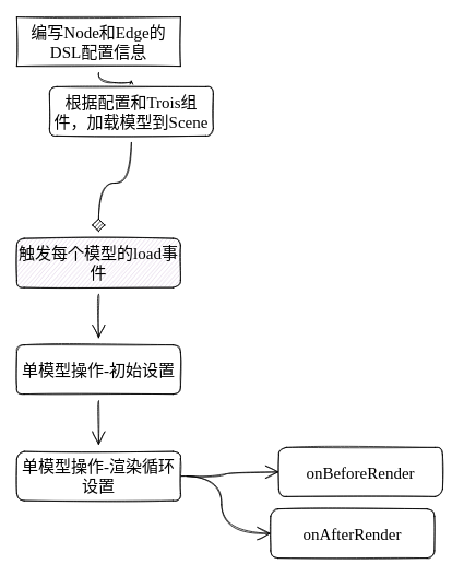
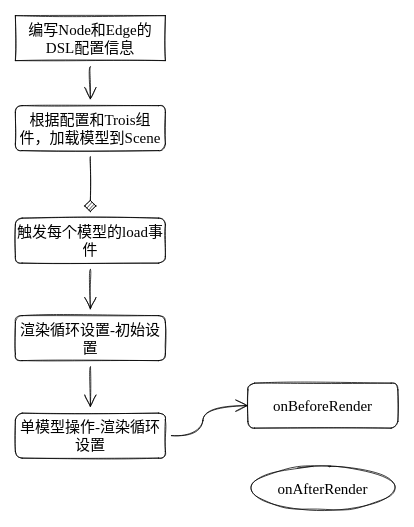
  <mxCell id="0" />
  <mxCell id="1" parent="0" />
  <mxCell id="2" value="" style="edgeStyle=orthogonalEdgeStyle;curved=1;rounded=0;sketch=1;hachureGap=4;orthogonalLoop=1;jettySize=auto;html=1;fontFamily=Architects Daughter;fontSource=https%3A%2F%2Ffonts.googleapis.com%2Fcss%3Ffamily%3DArchitects%2BDaughter;fontSize=16;endArrow=open;startSize=14;endSize=14;sourcePerimeterSpacing=8;targetPerimeterSpacing=8;" edge="1" parent="1" source="3" target="5"><mxGeometry relative="1" as="geometry" /></mxCell>
  <mxCell id="3" value="编写Node和Edge的DSL配置信息" style="whiteSpace=wrap;html=1;sketch=1;hachureGap=4;fontFamily=Architects Daughter;fontSource=https%3A%2F%2Ffonts.googleapis.com%2Fcss%3Ffamily%3DArchitects%2BDaughter;fontSize=20;rounded=0;" vertex="1" parent="1"><mxGeometry x="20" y="20" width="200" height="60" as="geometry" /></mxCell>
  <mxCell id="4" value="" style="edgeStyle=orthogonalEdgeStyle;curved=1;rounded=0;sketch=1;hachureGap=4;orthogonalLoop=1;jettySize=auto;html=1;fontFamily=Architects Daughter;fontSource=https%3A%2F%2Ffonts.googleapis.com%2Fcss%3Ffamily%3DArchitects%2BDaughter;fontSize=16;endArrow=diamond;startSize=14;endSize=14;sourcePerimeterSpacing=8;targetPerimeterSpacing=8;" edge="1" parent="1" source="5" target="7"><mxGeometry relative="1" as="geometry" /></mxCell>
- <mxCell id="5" value="根据配置和Trois组件，加载模型到Scene" style="rounded=1;whiteSpace=wrap;html=1;sketch=1;hachureGap=4;fontFamily=Architects Daughter;fontSource=https%3A%2F%2Ffonts.googleapis.com%2Fcss%3Ffamily%3DArchitects%2BDaughter;fontSize=20;" vertex="1" parent="1"><mxGeometry x="60" y="105" width="200" height="60" as="geometry" /></mxCell>
+ <mxCell id="5" value="根据配置和Trois组件，加载模型到Scene" style="rounded=1;whiteSpace=wrap;html=1;sketch=1;hachureGap=4;fontFamily=Architects Daughter;fontSource=https%3A%2F%2Ffonts.googleapis.com%2Fcss%3Ffamily%3DArchitects%2BDaughter;fontSize=20;" vertex="1" parent="1"><mxGeometry x="20" y="140" width="200" height="60" as="geometry" /></mxCell>
  <mxCell id="6" value="" style="edgeStyle=orthogonalEdgeStyle;curved=1;rounded=0;sketch=1;hachureGap=4;orthogonalLoop=1;jettySize=auto;html=1;fontFamily=Architects Daughter;fontSource=https%3A%2F%2Ffonts.googleapis.com%2Fcss%3Ffamily%3DArchitects%2BDaughter;fontSize=16;endArrow=open;startSize=14;endSize=14;sourcePerimeterSpacing=8;targetPerimeterSpacing=8;" edge="1" parent="1" source="7" target="9"><mxGeometry relative="1" as="geometry" /></mxCell>
- <mxCell id="7" value="触发每个模型的load事件" style="rounded=1;whiteSpace=wrap;html=1;sketch=1;hachureGap=4;fontFamily=Architects Daughter;fontSource=https%3A%2F%2Ffonts.googleapis.com%2Fcss%3Ffamily%3DArchitects%2BDaughter;fontSize=20;fillColor=#e1d5e7;" vertex="1" parent="1"><mxGeometry x="20" y="290" width="200" height="60" as="geometry" /></mxCell>
+ <mxCell id="7" value="触发每个模型的load事件" style="rounded=1;whiteSpace=wrap;html=1;sketch=1;hachureGap=4;fontFamily=Architects Daughter;fontSource=https%3A%2F%2Ffonts.googleapis.com%2Fcss%3Ffamily%3DArchitects%2BDaughter;fontSize=20;" vertex="1" parent="1"><mxGeometry x="20" y="290" width="200" height="60" as="geometry" /></mxCell>
  <mxCell id="8" value="" style="edgeStyle=orthogonalEdgeStyle;curved=1;rounded=0;sketch=1;hachureGap=4;orthogonalLoop=1;jettySize=auto;html=1;fontFamily=Architects Daughter;fontSource=https%3A%2F%2Ffonts.googleapis.com%2Fcss%3Ffamily%3DArchitects%2BDaughter;fontSize=16;endArrow=open;startSize=14;endSize=14;sourcePerimeterSpacing=8;targetPerimeterSpacing=8;" edge="1" parent="1" source="9" target="12"><mxGeometry relative="1" as="geometry" /></mxCell>
- <mxCell id="9" value="单模型操作-初始设置" style="rounded=1;whiteSpace=wrap;html=1;sketch=1;hachureGap=4;fontFamily=Architects Daughter;fontSource=https%3A%2F%2Ffonts.googleapis.com%2Fcss%3Ffamily%3DArchitects%2BDaughter;fontSize=20;" vertex="1" parent="1"><mxGeometry x="20" y="420" width="200" height="60" as="geometry" /></mxCell>
+ <mxCell id="9" value="渲染循环设置-初始设置" style="rounded=1;whiteSpace=wrap;html=1;sketch=1;hachureGap=4;fontFamily=Architects Daughter;fontSource=https%3A%2F%2Ffonts.googleapis.com%2Fcss%3Ffamily%3DArchitects%2BDaughter;fontSize=20;" vertex="1" parent="1"><mxGeometry x="20" y="420" width="200" height="60" as="geometry" /></mxCell>
  <mxCell id="10" style="edgeStyle=orthogonalEdgeStyle;curved=1;rounded=0;sketch=1;hachureGap=4;orthogonalLoop=1;jettySize=auto;html=1;entryX=0;entryY=0.5;entryDx=0;entryDy=0;fontFamily=Architects Daughter;fontSource=https%3A%2F%2Ffonts.googleapis.com%2Fcss%3Ffamily%3DArchitects%2BDaughter;fontSize=16;endArrow=open;startSize=14;endSize=14;sourcePerimeterSpacing=8;targetPerimeterSpacing=8;" edge="1" parent="1" source="12" target="13"><mxGeometry relative="1" as="geometry" /></mxCell>
- <mxCell id="11" style="edgeStyle=orthogonalEdgeStyle;curved=1;rounded=0;sketch=1;hachureGap=4;orthogonalLoop=1;jettySize=auto;html=1;exitX=1;exitY=0.5;exitDx=0;exitDy=0;entryX=0;entryY=0.5;entryDx=0;entryDy=0;fontFamily=Architects Daughter;fontSource=https%3A%2F%2Ffonts.googleapis.com%2Fcss%3Ffamily%3DArchitects%2BDaughter;fontSize=16;endArrow=open;startSize=14;endSize=14;sourcePerimeterSpacing=8;targetPerimeterSpacing=8;" edge="1" parent="1" source="12" target="14"><mxGeometry relative="1" as="geometry" /></mxCell>
  <mxCell id="12" value="单模型操作-渲染循环设置" style="rounded=1;whiteSpace=wrap;html=1;sketch=1;hachureGap=4;fontFamily=Architects Daughter;fontSource=https%3A%2F%2Ffonts.googleapis.com%2Fcss%3Ffamily%3DArchitects%2BDaughter;fontSize=20;" vertex="1" parent="1"><mxGeometry x="20" y="550" width="200" height="60" as="geometry" /></mxCell>
- <mxCell id="13" value="onBeforeRender" style="rounded=1;whiteSpace=wrap;html=1;sketch=1;hachureGap=4;fontFamily=Architects Daughter;fontSource=https%3A%2F%2Ffonts.googleapis.com%2Fcss%3Ffamily%3DArchitects%2BDaughter;fontSize=20;" vertex="1" parent="1"><mxGeometry x="340" y="545" width="200" height="60" as="geometry" /></mxCell>
- <mxCell id="14" value="onAfterRender" style="rounded=1;whiteSpace=wrap;html=1;sketch=1;hachureGap=4;fontFamily=Architects Daughter;fontSource=https%3A%2F%2Ffonts.googleapis.com%2Fcss%3Ffamily%3DArchitects%2BDaughter;fontSize=20;" vertex="1" parent="1"><mxGeometry x="330" y="620" width="200" height="60" as="geometry" /></mxCell>
+ <mxCell id="13" value="onBeforeRender" style="rounded=1;whiteSpace=wrap;html=1;sketch=1;hachureGap=4;fontFamily=Architects Daughter;fontSource=https%3A%2F%2Ffonts.googleapis.com%2Fcss%3Ffamily%3DArchitects%2BDaughter;fontSize=20;" vertex="1" parent="1"><mxGeometry x="330" y="510" width="200" height="60" as="geometry" /></mxCell>
+ <mxCell id="14" value="onAfterRender" style="ellipse;whiteSpace=wrap;html=1;sketch=1;hachureGap=4;fontFamily=Architects Daughter;fontSource=https%3A%2F%2Ffonts.googleapis.com%2Fcss%3Ffamily%3DArchitects%2BDaughter;fontSize=20;" vertex="1" parent="1"><mxGeometry x="330" y="620" width="200" height="60" as="geometry" /></mxCell>
